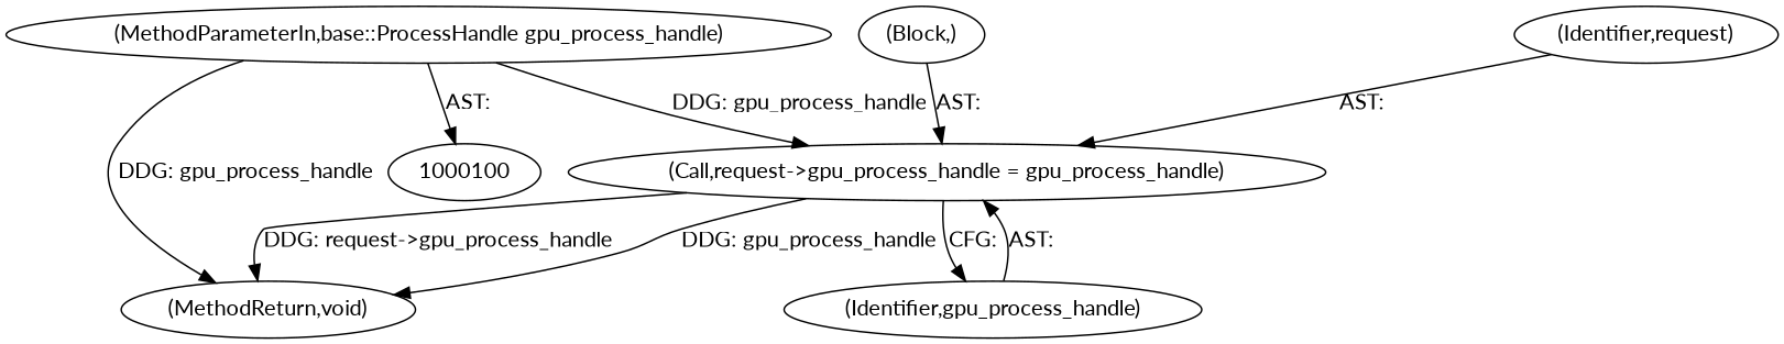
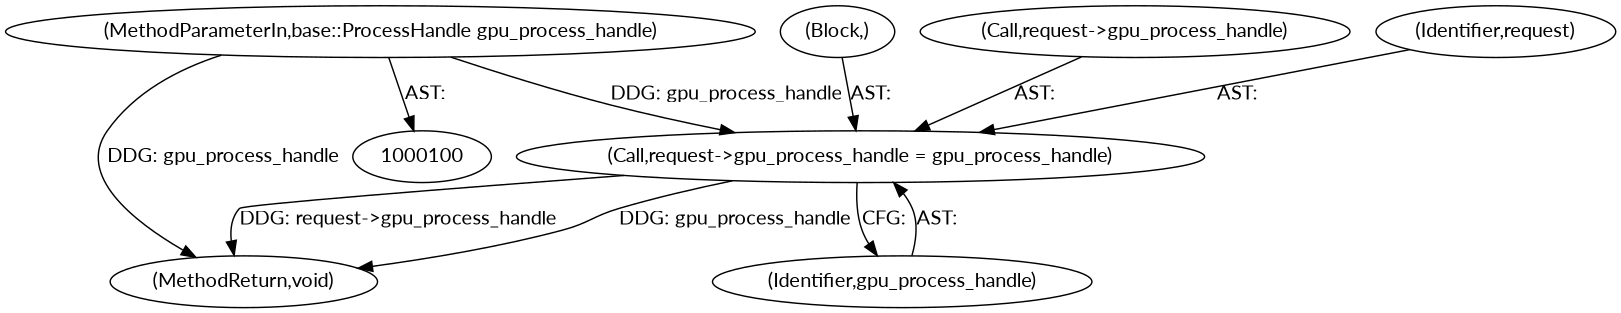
  digraph {
    fontname=Lato
    node [fontname=Lato]
    edge [fontname=Lato]
    n1 [label="(Call,request->gpu_process_handle = gpu_process_handle)"]
    n2 [label="(MethodReturn,void)"]
    n3 [label="(Identifier,gpu_process_handle)"]
    n4 [label="(Block,)"]
    n5 [label="(MethodParameterIn,base::ProcessHandle gpu_process_handle)"]
    1000100
+   n7 [label="(Call,request->gpu_process_handle)"]
    n8 [label="(Identifier,request)"]
    n1 -> n2 [label="DDG: gpu_process_handle"]
    n1 -> n2 [label="DDG: request->gpu_process_handle"]
    n1 -> n3 [label="CFG: "]
    n3 -> n1 [label="AST: "]
    n4 -> n1 [label="AST: "]
    n5 -> n1 [label="DDG: gpu_process_handle"]
    n5 -> n2 [label="DDG: gpu_process_handle"]
    n5 -> 1000100 [label="AST: "]
+   n7 -> n1 [label="AST: "]
    n8 -> n1 [label="AST: "]
  }
